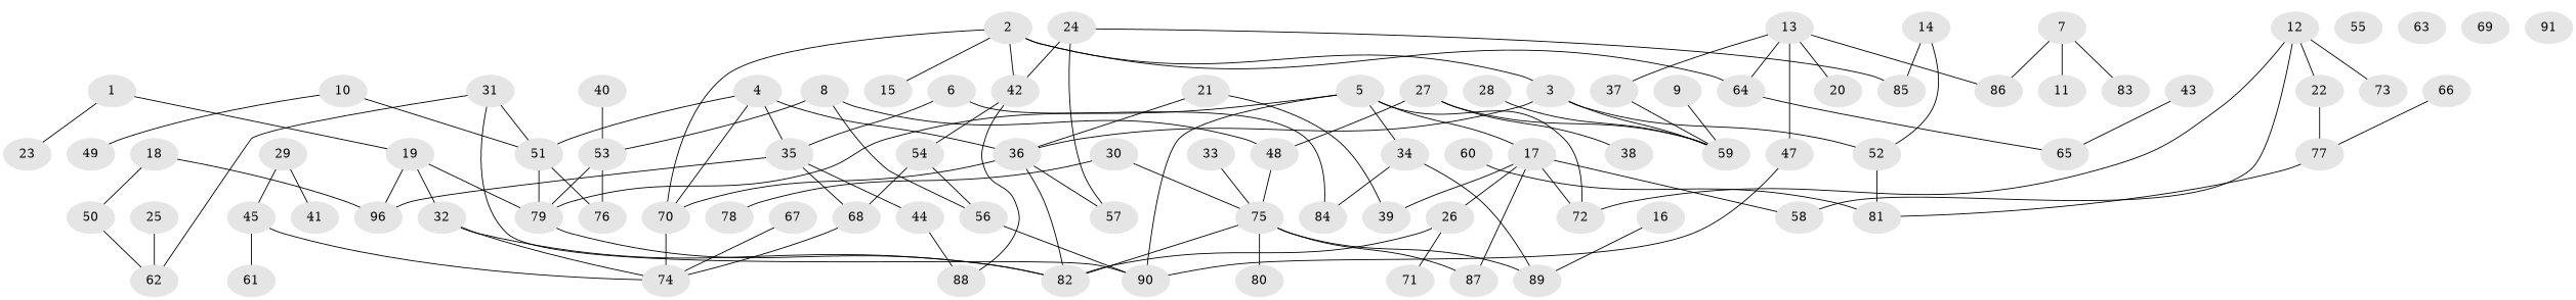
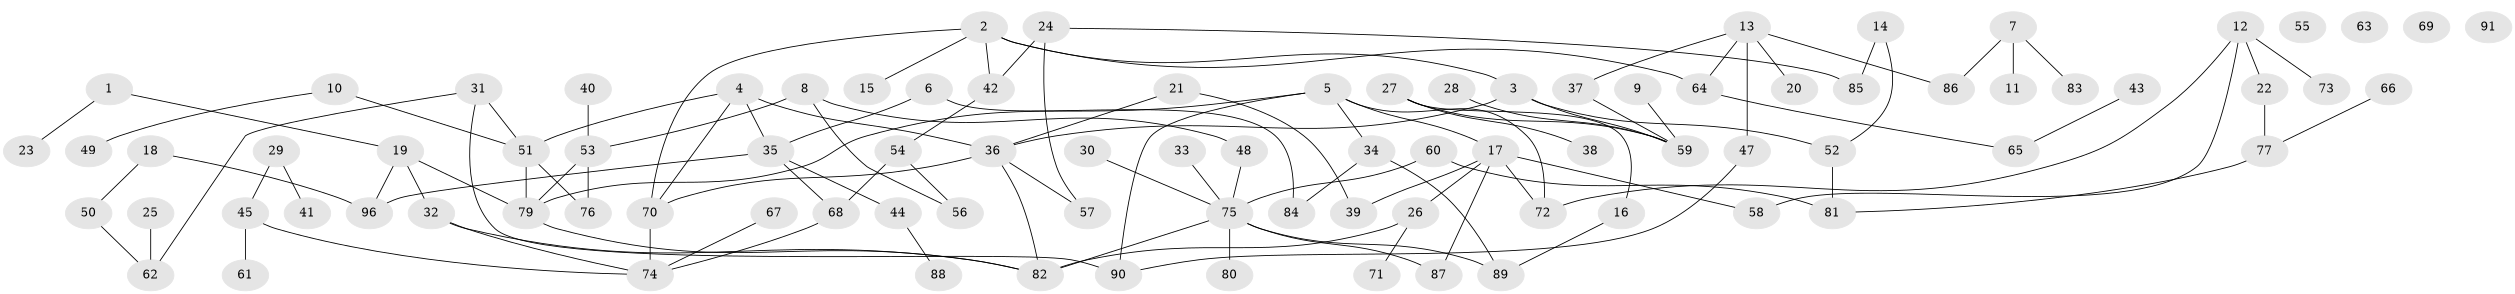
  graph {
    node [color=gray90 style=filled]
    1
    19
    23
    79
    n5 [label=96]
    32
    2
    3
    15
    42
    64
    70
    36
    52
    59
    54
    88
    65
    74
    57
    82
    81
    4
    35
    51
    44
    68
    76
    5
    17
    34
    72
    90
    58
    26
    39
    87
    84
    89
    6
    7
    11
    83
    86
    8
    48
    53
    56
    75
    9
    10
    49
    12
    22
    73
    77
    13
    20
    37
    47
    14
    85
    16
    71
    18
    50
    62
    21
    24
    25
    27
    38
    28
    29
    41
    45
    61
    30
-   78
    80
    31
    33
    40
    43
    55
    60
    63
    66
    67
    69
    91
    1 -- 19
    1 -- 23
    19 -- 79
    19 -- n5
    19 -- 32
    79 -- 82
    32 -- 74
    32 -- 82
    2 -- 3
    2 -- 15
    2 -- 42
    2 -- 64
    2 -- 70
    3 -- 36
    3 -- 52
    3 -- 59
    42 -- 54
-   42 -- 88
    64 -- 65
    70 -- 74
    36 -- 70
    36 -- 57
    36 -- 82
    52 -- 81
    54 -- 68
    54 -- 56
    4 -- 70
    4 -- 36
    4 -- 35
    4 -- 51
    35 -- n5
    35 -- 44
    35 -- 68
    51 -- 79
    51 -- 76
    44 -- 88
    68 -- 74
    5 -- 79
    5 -- 17
    5 -- 34
    5 -- 72
    5 -- 90
    17 -- 72
    17 -- 58
    17 -- 26
    17 -- 39
    17 -- 87
    34 -- 84
    34 -- 89
    26 -- 82
    26 -- 71
    6 -- 35
    6 -- 84
    7 -- 11
    7 -- 83
    7 -- 86
    8 -- 48
    8 -- 53
    8 -- 56
    48 -- 75
    53 -- 79
    53 -- 76
-   56 -- 90
    75 -- 82
    75 -- 87
    75 -- 89
    75 -- 80
    9 -- 59
    10 -- 51
    10 -- 49
    12 -- 72
    12 -- 58
    12 -- 22
    12 -- 73
    22 -- 77
    77 -- 81
    13 -- 64
    13 -- 86
    13 -- 20
    13 -- 37
    13 -- 47
    37 -- 59
    47 -- 90
    14 -- 52
    14 -- 85
    16 -- 89
    18 -- n5
    18 -- 50
    50 -- 62
    21 -- 36
    21 -- 39
    24 -- 42
    24 -- 57
    24 -- 85
    25 -- 62
    27 -- 59
-   27 -- 48
+   27 -- 16
    27 -- 38
    28 -- 59
    29 -- 41
    29 -- 45
    45 -- 74
    45 -- 61
    30 -- 75
-   30 -- 78
    31 -- 51
    31 -- 90
    31 -- 62
    33 -- 75
    40 -- 53
    43 -- 65
    60 -- 81
+   60 -- 75
    66 -- 77
    67 -- 74
  }
